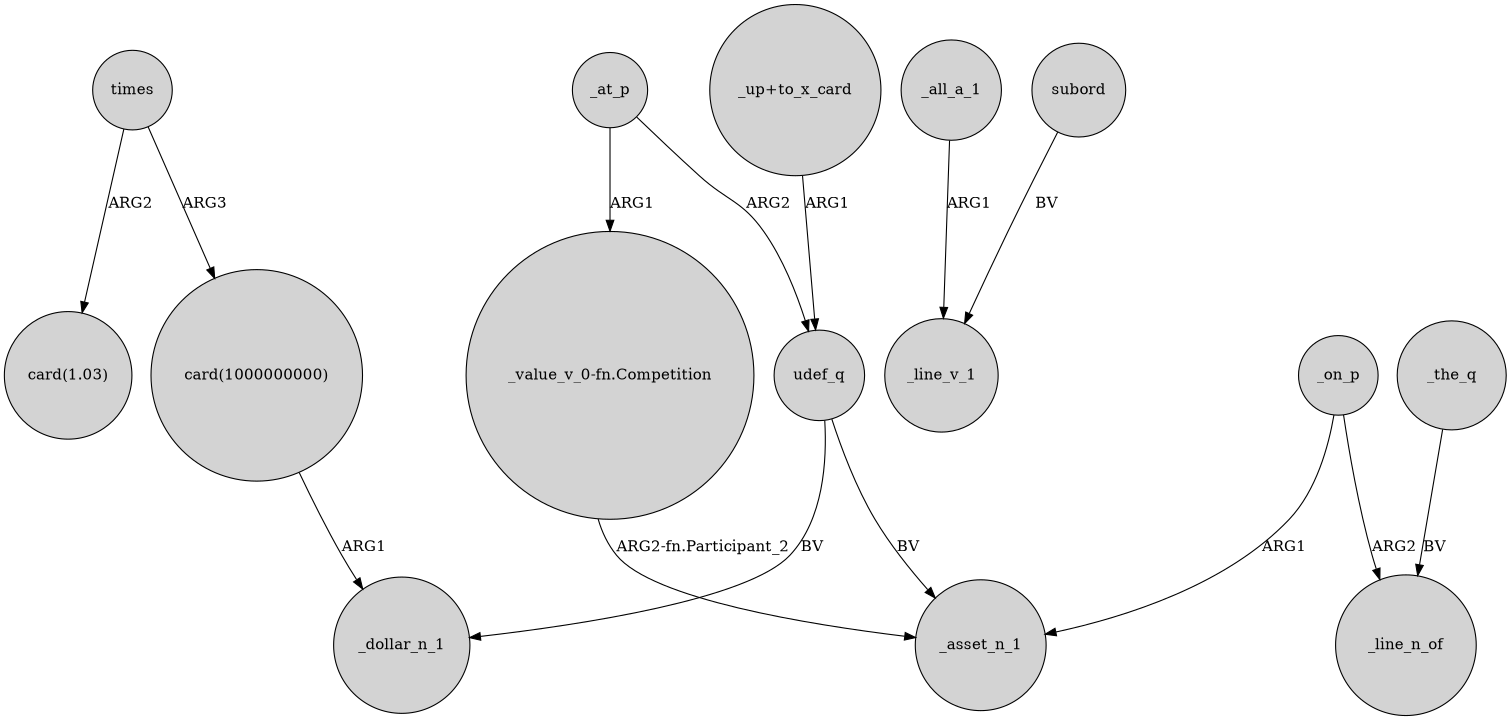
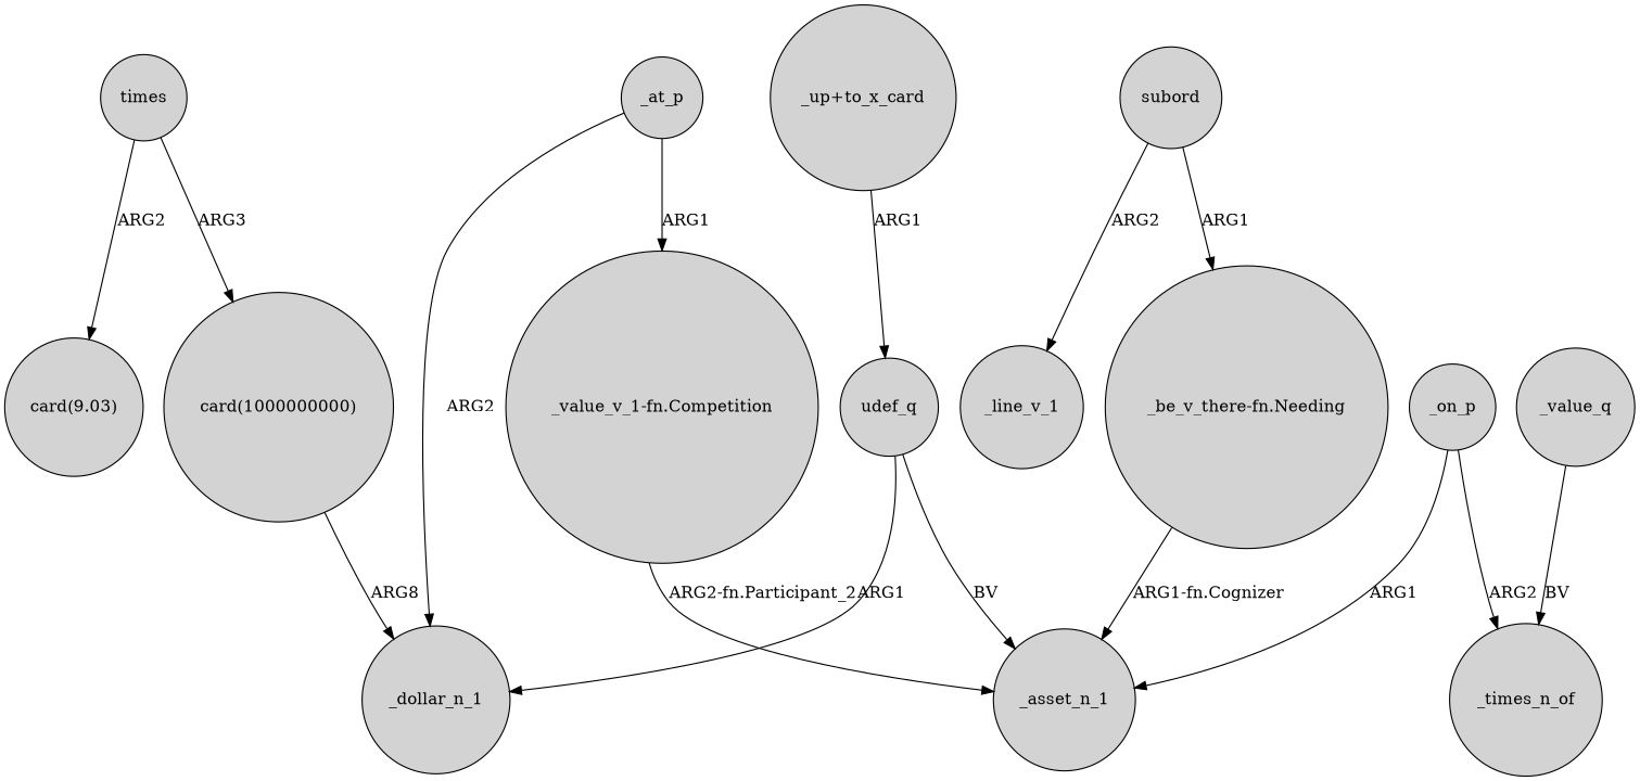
  digraph {
    fontname="DejaVu Serif"
    node [fontname="DejaVu Serif" shape=circle style=filled]
    edge [fontname="DejaVu Serif"]
    "card(1000000000)"
    _dollar_n_1
-   "_value_v_1-fn.Competition" [label="_value_v_0-fn.Competition"]
+   "_value_v_1-fn.Competition"
    _asset_n_1
    n5 [label=_line_v_1]
-   _the_q
-   _line_n_of
+   _the_q [label=_value_q]
+   _line_n_of [label=_times_n_of]
    subord
+   "_be_v_there-fn.Needing"
    _at_p
    times
-   "card(1.03)"
+   "card(1.03)" [label="card(9.03)"]
    udef_q
    _on_p
-   _all_a_1
    n16 [label="_up+to_x_card"]
-   "card(1000000000)" -> _dollar_n_1 [label=ARG1]
+   "card(1000000000)" -> _dollar_n_1 [label=ARG8]
    "_value_v_1-fn.Competition" -> _asset_n_1 [label="ARG2-fn.Participant_2"]
    _the_q -> _line_n_of [label=BV]
-   subord -> n5 [label=BV]
-   _at_p -> udef_q [label=ARG2]
+   subord -> n5 [label=ARG2]
+   subord -> "_be_v_there-fn.Needing" [label=ARG1]
+   "_be_v_there-fn.Needing" -> _asset_n_1 [label="ARG1-fn.Cognizer"]
+   _at_p -> _dollar_n_1 [label=ARG2]
    _at_p -> "_value_v_1-fn.Competition" [label=ARG1]
    times -> "card(1000000000)" [label=ARG3]
    times -> "card(1.03)" [label=ARG2]
-   udef_q -> _dollar_n_1 [label=BV]
+   udef_q -> _dollar_n_1 [label=ARG1]
    udef_q -> _asset_n_1 [label=BV]
    _on_p -> _asset_n_1 [label=ARG1]
    _on_p -> _line_n_of [label=ARG2]
-   _all_a_1 -> n5 [label=ARG1]
    n16 -> udef_q [label=ARG1]
  }
